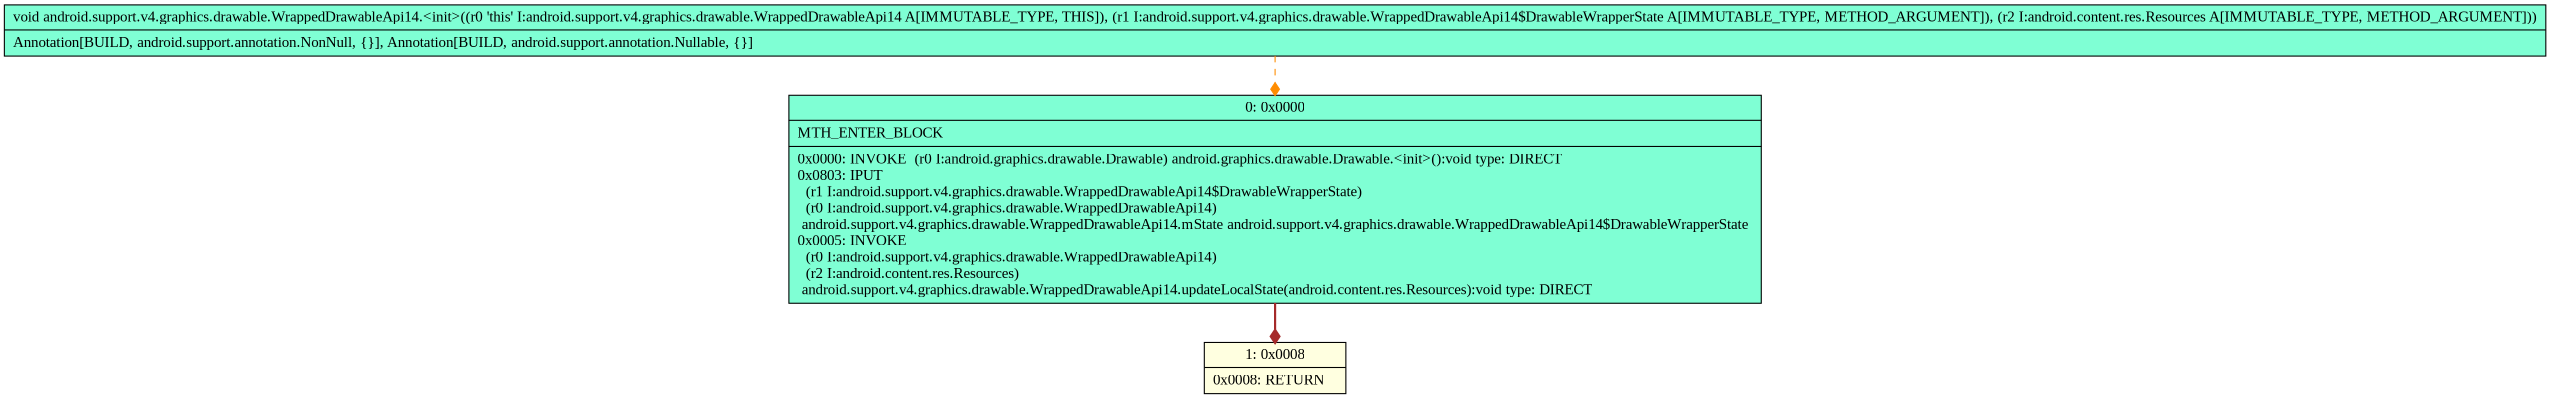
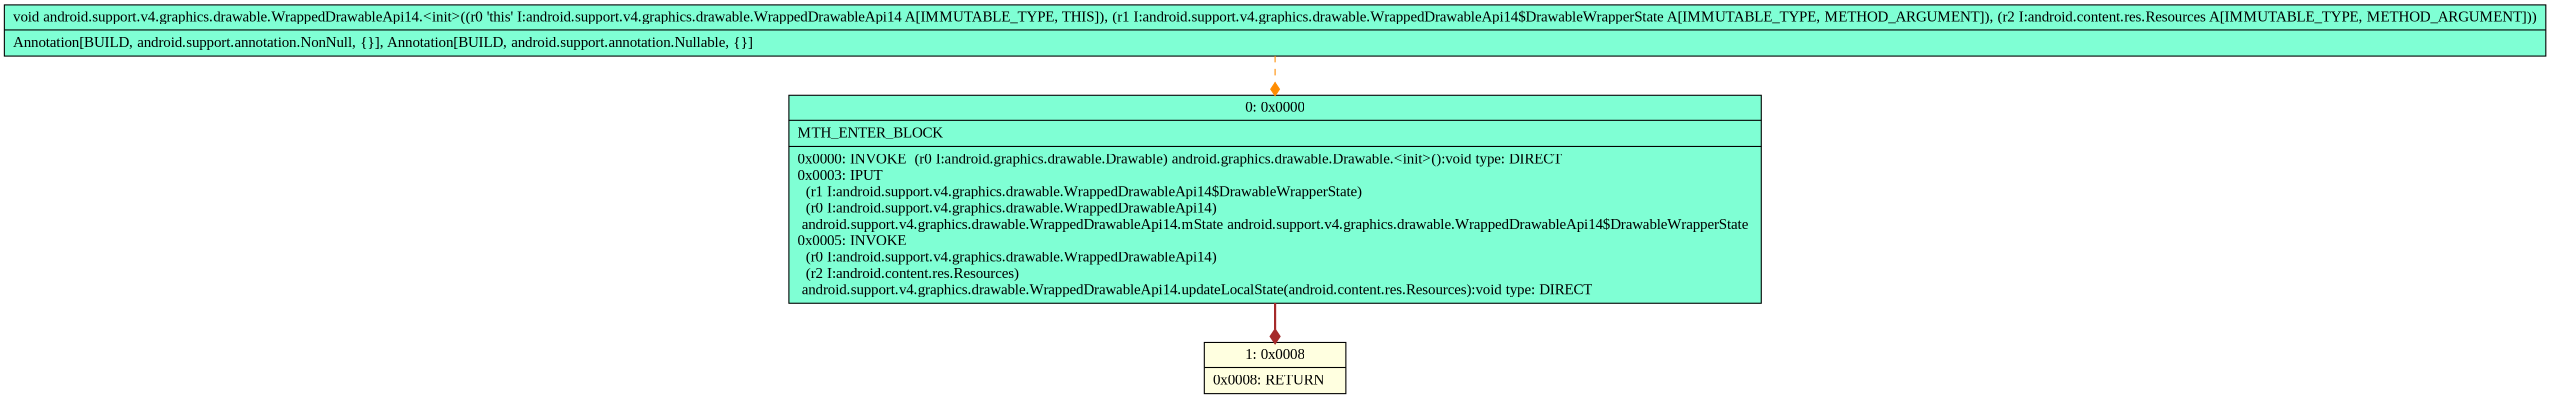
  digraph {
    fontname="Liberation Serif"
    node [shape=record style=filled fillcolor=aquamarine fontname="Liberation Serif"]
    edge [arrowhead=diamond fontname="Liberation Serif"]
-   n1 [label="{0\:\ 0x0000|MTH_ENTER_BLOCK\l|0x0000: INVOKE  (r0 I:android.graphics.drawable.Drawable) android.graphics.drawable.Drawable.\<init\>():void type: DIRECT \l0x0803: IPUT  \l  (r1 I:android.support.v4.graphics.drawable.WrappedDrawableApi14$DrawableWrapperState)\l  (r0 I:android.support.v4.graphics.drawable.WrappedDrawableApi14)\l android.support.v4.graphics.drawable.WrappedDrawableApi14.mState android.support.v4.graphics.drawable.WrappedDrawableApi14$DrawableWrapperState \l0x0005: INVOKE  \l  (r0 I:android.support.v4.graphics.drawable.WrappedDrawableApi14)\l  (r2 I:android.content.res.Resources)\l android.support.v4.graphics.drawable.WrappedDrawableApi14.updateLocalState(android.content.res.Resources):void type: DIRECT \l}"]
+   n1 [label="{0\:\ 0x0000|MTH_ENTER_BLOCK\l|0x0000: INVOKE  (r0 I:android.graphics.drawable.Drawable) android.graphics.drawable.Drawable.\<init\>():void type: DIRECT \l0x0003: IPUT  \l  (r1 I:android.support.v4.graphics.drawable.WrappedDrawableApi14$DrawableWrapperState)\l  (r0 I:android.support.v4.graphics.drawable.WrappedDrawableApi14)\l android.support.v4.graphics.drawable.WrappedDrawableApi14.mState android.support.v4.graphics.drawable.WrappedDrawableApi14$DrawableWrapperState \l0x0005: INVOKE  \l  (r0 I:android.support.v4.graphics.drawable.WrappedDrawableApi14)\l  (r2 I:android.content.res.Resources)\l android.support.v4.graphics.drawable.WrappedDrawableApi14.updateLocalState(android.content.res.Resources):void type: DIRECT \l}"]
    n2 [label="{1\:\ 0x0008|0x0008: RETURN   \l}" fillcolor=lightyellow]
    n3 [label="{void android.support.v4.graphics.drawable.WrappedDrawableApi14.\<init\>((r0 'this' I:android.support.v4.graphics.drawable.WrappedDrawableApi14 A[IMMUTABLE_TYPE, THIS]), (r1 I:android.support.v4.graphics.drawable.WrappedDrawableApi14$DrawableWrapperState A[IMMUTABLE_TYPE, METHOD_ARGUMENT]), (r2 I:android.content.res.Resources A[IMMUTABLE_TYPE, METHOD_ARGUMENT]))  | Annotation[BUILD, android.support.annotation.NonNull, \{\}], Annotation[BUILD, android.support.annotation.Nullable, \{\}]\l}"]
    n1 -> n2 [color=brown style=bold]
    n3 -> n1 [color=darkorange style=dashed]
  }
